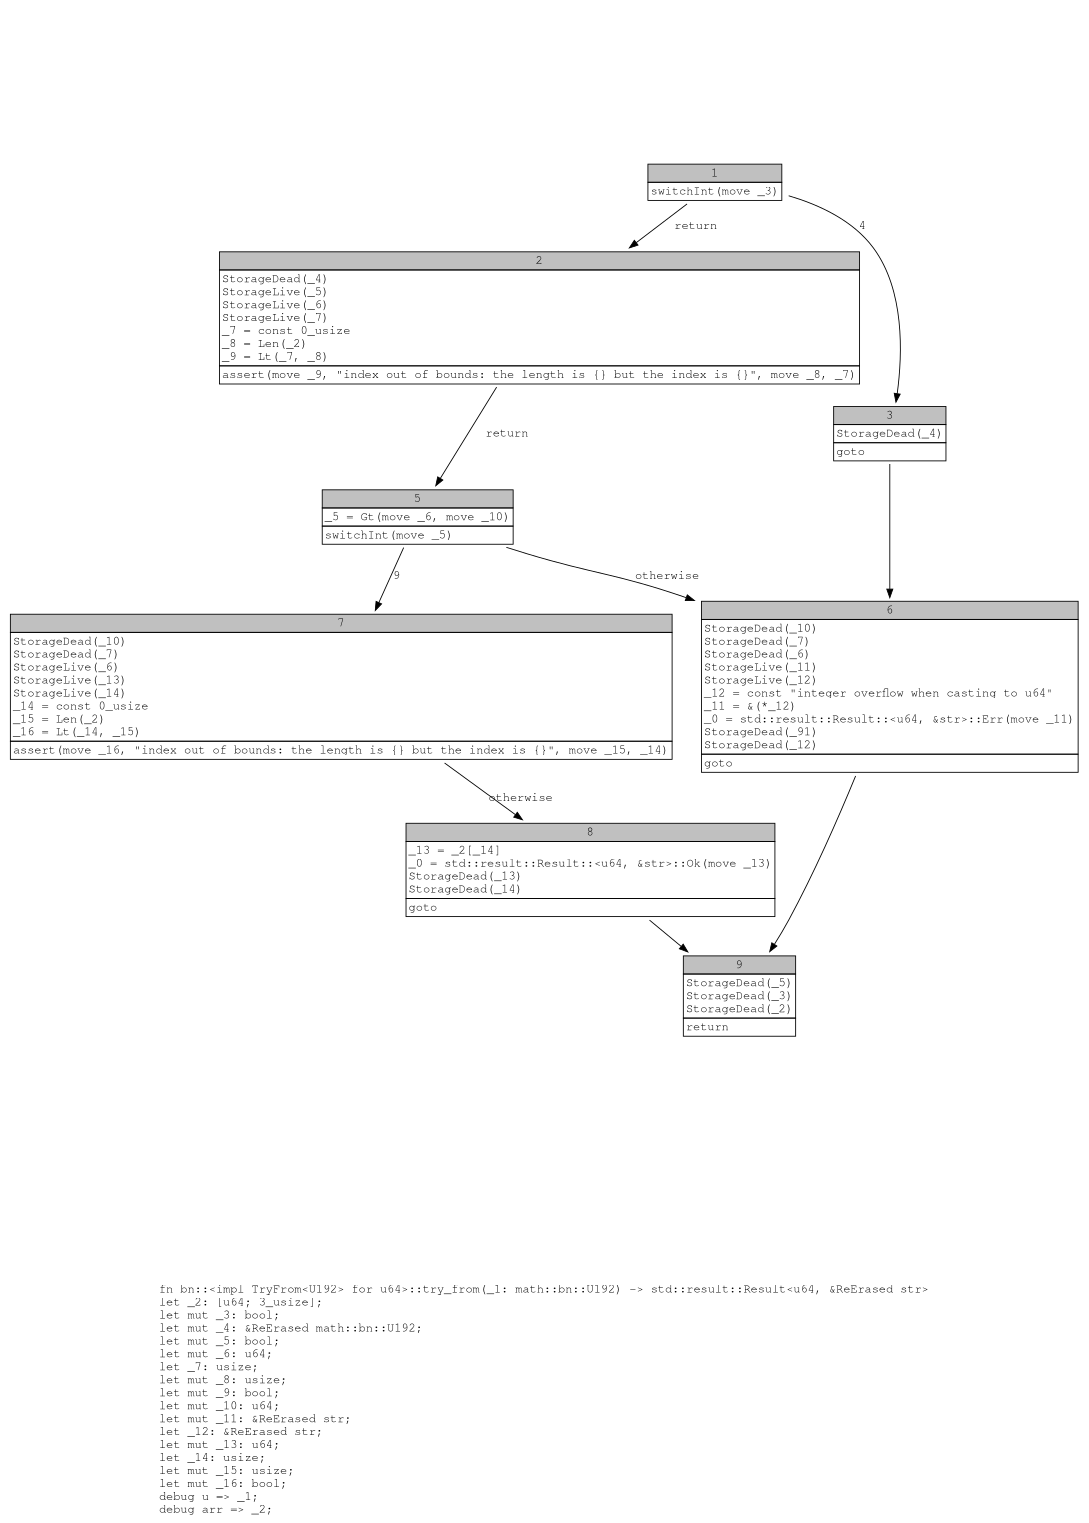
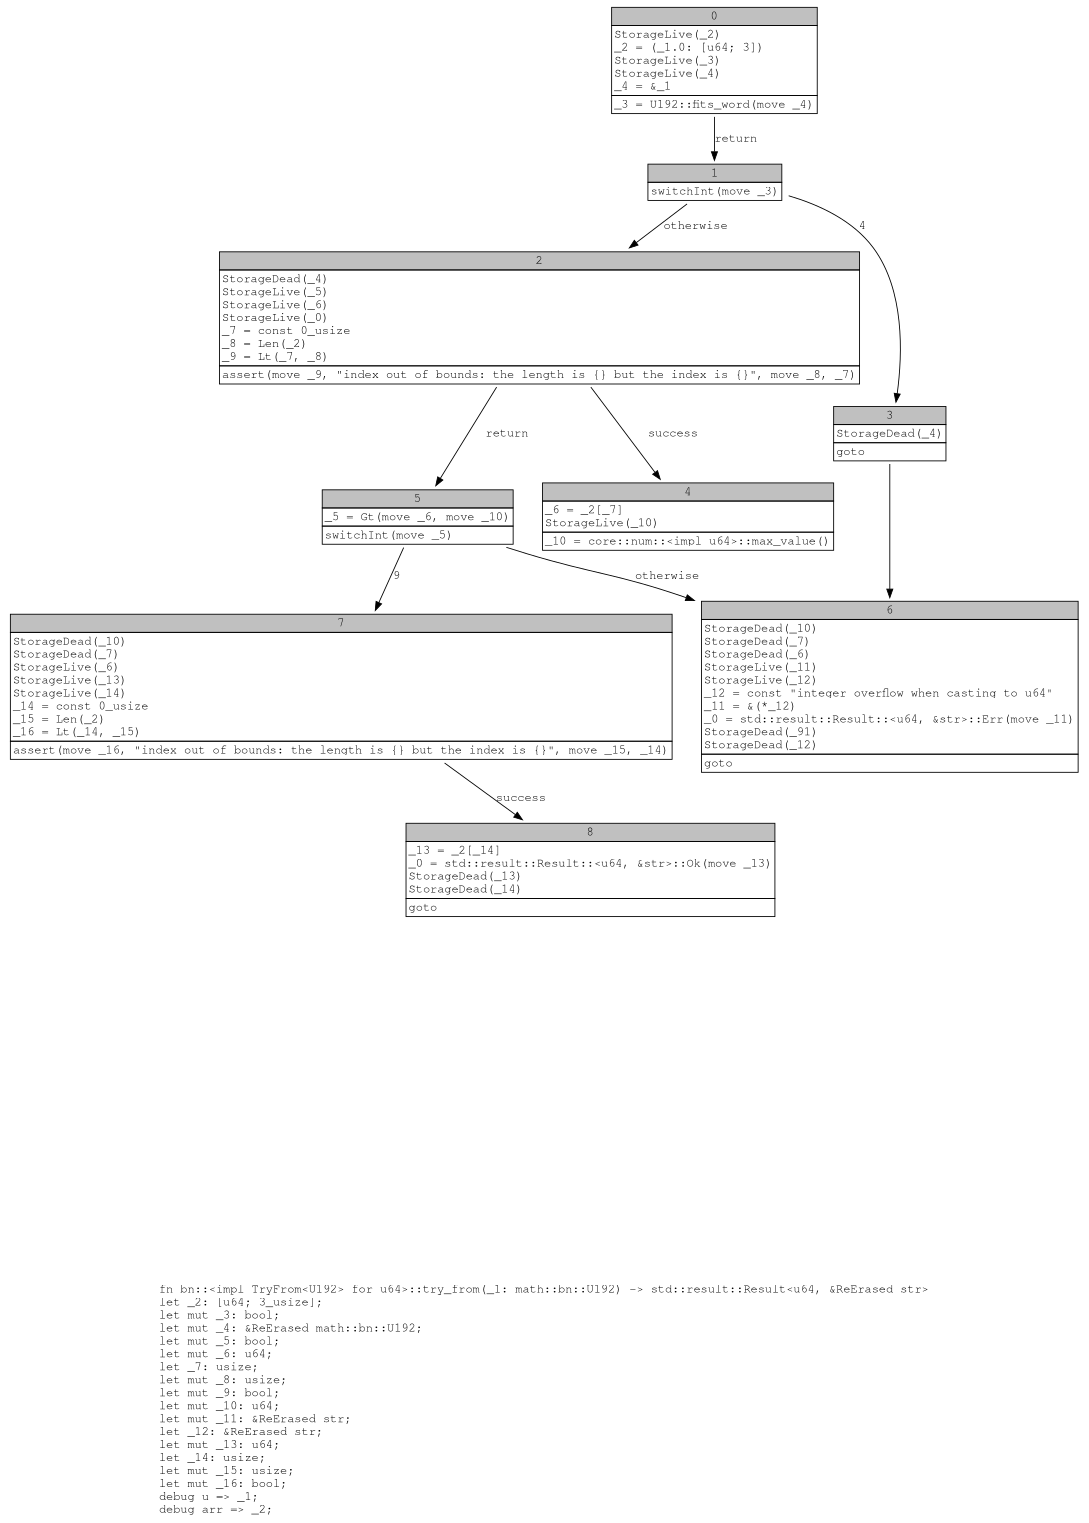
  digraph {
    fontname="Courier, monospace"
    label=<fn bn::&lt;impl TryFrom&lt;U192&gt; for u64&gt;::try_from(_1: math::bn::U192) -&gt; std::result::Result&lt;u64, &amp;ReErased str&gt;<br align="left"/>let _2: [u64; 3_usize];<br align="left"/>let mut _3: bool;<br align="left"/>let mut _4: &amp;ReErased math::bn::U192;<br align="left"/>let mut _5: bool;<br align="left"/>let mut _6: u64;<br align="left"/>let _7: usize;<br align="left"/>let mut _8: usize;<br align="left"/>let mut _9: bool;<br align="left"/>let mut _10: u64;<br align="left"/>let mut _11: &amp;ReErased str;<br align="left"/>let _12: &amp;ReErased str;<br align="left"/>let mut _13: u64;<br align="left"/>let _14: usize;<br align="left"/>let mut _15: usize;<br align="left"/>let mut _16: bool;<br align="left"/>debug u =&gt; _1;<br align="left"/>debug arr =&gt; _2;<br align="left"/>>
    node [fontname="Courier, monospace" shape=none]
    edge [fontname="Courier, monospace"]
+   n1 [label=<<table border="0" cellborder="1" cellspacing="0"><tr><td bgcolor="gray" align="center" colspan="1">0</td></tr><tr><td align="left" balign="left">StorageLive(_2)<br/>_2 = (_1.0: [u64; 3])<br/>StorageLive(_3)<br/>StorageLive(_4)<br/>_4 = &amp;_1<br/></td></tr><tr><td align="left">_3 = U192::fits_word(move _4)</td></tr></table>>]
    n2 [label=<<table border="0" cellborder="1" cellspacing="0"><tr><td bgcolor="gray" align="center" colspan="1">1</td></tr><tr><td align="left">switchInt(move _3)</td></tr></table>>]
-   n3 [label=<<table border="0" cellborder="1" cellspacing="0"><tr><td bgcolor="gray" align="center" colspan="1">2</td></tr><tr><td align="left" balign="left">StorageDead(_4)<br/>StorageLive(_5)<br/>StorageLive(_6)<br/>StorageLive(_7)<br/>_7 = const 0_usize<br/>_8 = Len(_2)<br/>_9 = Lt(_7, _8)<br/></td></tr><tr><td align="left">assert(move _9, &quot;index out of bounds: the length is {} but the index is {}&quot;, move _8, _7)</td></tr></table>>]
+   n3 [label=<<table border="0" cellborder="1" cellspacing="0"><tr><td bgcolor="gray" align="center" colspan="1">2</td></tr><tr><td align="left" balign="left">StorageDead(_4)<br/>StorageLive(_5)<br/>StorageLive(_6)<br/>StorageLive(_0)<br/>_7 = const 0_usize<br/>_8 = Len(_2)<br/>_9 = Lt(_7, _8)<br/></td></tr><tr><td align="left">assert(move _9, &quot;index out of bounds: the length is {} but the index is {}&quot;, move _8, _7)</td></tr></table>>]
    n4 [label=<<table border="0" cellborder="1" cellspacing="0"><tr><td bgcolor="gray" align="center" colspan="1">3</td></tr><tr><td align="left" balign="left">StorageDead(_4)<br/></td></tr><tr><td align="left">goto</td></tr></table>>]
+   n5 [label=<<table border="0" cellborder="1" cellspacing="0"><tr><td bgcolor="gray" align="center" colspan="1">4</td></tr><tr><td align="left" balign="left">_6 = _2[_7]<br/>StorageLive(_10)<br/></td></tr><tr><td align="left">_10 = core::num::&lt;impl u64&gt;::max_value()</td></tr></table>>]
    n6 [label=<<table border="0" cellborder="1" cellspacing="0"><tr><td bgcolor="gray" align="center" colspan="1">5</td></tr><tr><td align="left" balign="left">_5 = Gt(move _6, move _10)<br/></td></tr><tr><td align="left">switchInt(move _5)</td></tr></table>>]
    n7 [label=<<table border="0" cellborder="1" cellspacing="0"><tr><td bgcolor="gray" align="center" colspan="1">6</td></tr><tr><td align="left" balign="left">StorageDead(_10)<br/>StorageDead(_7)<br/>StorageDead(_6)<br/>StorageLive(_11)<br/>StorageLive(_12)<br/>_12 = const &quot;integer overflow when casting to u64&quot;<br/>_11 = &amp;(*_12)<br/>_0 = std::result::Result::&lt;u64, &amp;str&gt;::Err(move _11)<br/>StorageDead(_91)<br/>StorageDead(_12)<br/></td></tr><tr><td align="left">goto</td></tr></table>>]
-   n8 [label=<<table border="0" cellborder="1" cellspacing="0"><tr><td bgcolor="gray" align="center" colspan="1">9</td></tr><tr><td align="left" balign="left">StorageDead(_5)<br/>StorageDead(_3)<br/>StorageDead(_2)<br/></td></tr><tr><td align="left">return</td></tr></table>>]
    n9 [label=<<table border="0" cellborder="1" cellspacing="0"><tr><td bgcolor="gray" align="center" colspan="1">7</td></tr><tr><td align="left" balign="left">StorageDead(_10)<br/>StorageDead(_7)<br/>StorageLive(_6)<br/>StorageLive(_13)<br/>StorageLive(_14)<br/>_14 = const 0_usize<br/>_15 = Len(_2)<br/>_16 = Lt(_14, _15)<br/></td></tr><tr><td align="left">assert(move _16, &quot;index out of bounds: the length is {} but the index is {}&quot;, move _15, _14)</td></tr></table>>]
    n10 [label=<<table border="0" cellborder="1" cellspacing="0"><tr><td bgcolor="gray" align="center" colspan="1">8</td></tr><tr><td align="left" balign="left">_13 = _2[_14]<br/>_0 = std::result::Result::&lt;u64, &amp;str&gt;::Ok(move _13)<br/>StorageDead(_13)<br/>StorageDead(_14)<br/></td></tr><tr><td align="left">goto</td></tr></table>>]
-   n2 -> n3 [label=return]
+   n1 -> n2 [label=return]
+   n2 -> n3 [label=otherwise]
    n2 -> n4 [label=4]
+   n3 -> n5 [label=success]
    n3 -> n6 [label=return]
    n4 -> n7
    n6 -> n7 [label=otherwise]
    n6 -> n9 [label=9]
-   n7 -> n8
-   n9 -> n10 [label=otherwise]
-   n10 -> n8
+   n9 -> n10 [label=success]
  }
